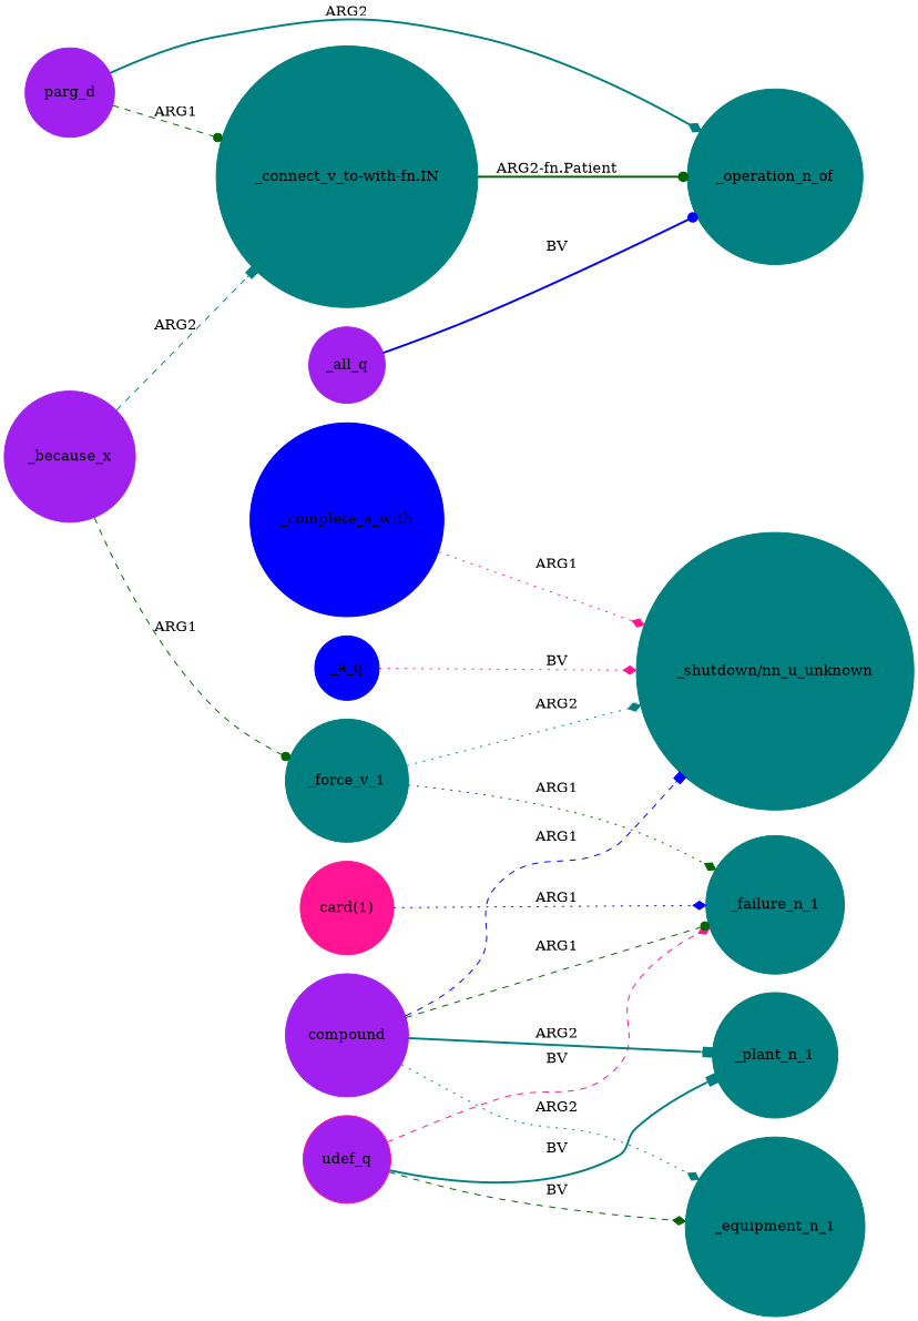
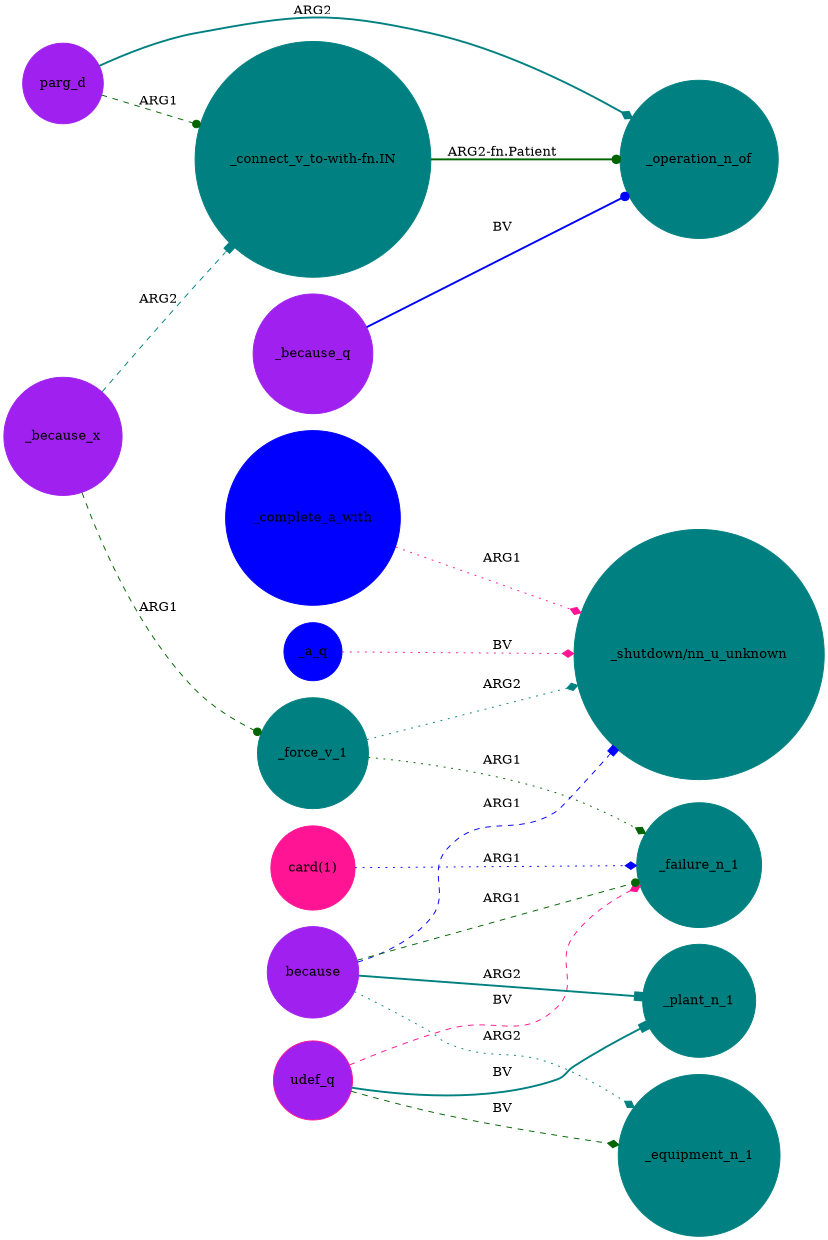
  digraph {
    rankdir=LR
    node [color=teal shape=circle style=filled]
    edge [arrowhead=diamond color=teal style=dashed]
    parg_d [color=purple]
    _operation_n_of
    "_connect_v_to-with-fn.IN"
    _a_q [color=blue]
    "_shutdown/nn_u_unknown"
    udef_q [color=deeppink fillcolor=purple]
    _equipment_n_1
    _failure_n_1
    _plant_n_1
    _force_v_1
-   compound [color=purple]
+   compound [color=purple label=because]
    _complete_a_with [color=blue]
-   _all_q [color=purple]
+   _all_q [color=purple label=_because_q]
    "card(1)" [color=deeppink]
    _because_x [color=purple]
    parg_d -> _operation_n_of [label=ARG2 style=bold]
    parg_d -> "_connect_v_to-with-fn.IN" [arrowhead=dot color=darkgreen label=ARG1]
    "_connect_v_to-with-fn.IN" -> _operation_n_of [arrowhead=dot color=darkgreen label="ARG2-fn.Patient" style=bold]
    _a_q -> "_shutdown/nn_u_unknown" [color=deeppink label=BV style=dotted]
    udef_q -> _equipment_n_1 [color=darkgreen label=BV]
    udef_q -> _failure_n_1 [color=deeppink label=BV]
    udef_q -> _plant_n_1 [arrowhead=box label=BV style=bold]
    _force_v_1 -> "_shutdown/nn_u_unknown" [label=ARG2 style=dotted]
    _force_v_1 -> _failure_n_1 [color=darkgreen label=ARG1 style=dotted]
    compound -> "_shutdown/nn_u_unknown" [arrowhead=box color=blue label=ARG1]
    compound -> _equipment_n_1 [label=ARG2 style=dotted]
    compound -> _failure_n_1 [arrowhead=dot color=darkgreen label=ARG1]
    compound -> _plant_n_1 [arrowhead=box label=ARG2 style=bold]
    _complete_a_with -> "_shutdown/nn_u_unknown" [color=deeppink label=ARG1 style=dotted]
    _all_q -> _operation_n_of [arrowhead=dot color=blue label=BV style=bold]
    "card(1)" -> _failure_n_1 [color=blue label=ARG1 style=dotted]
    _because_x -> "_connect_v_to-with-fn.IN" [arrowhead=box label=ARG2]
    _because_x -> _force_v_1 [arrowhead=dot color=darkgreen label=ARG1]
  }
